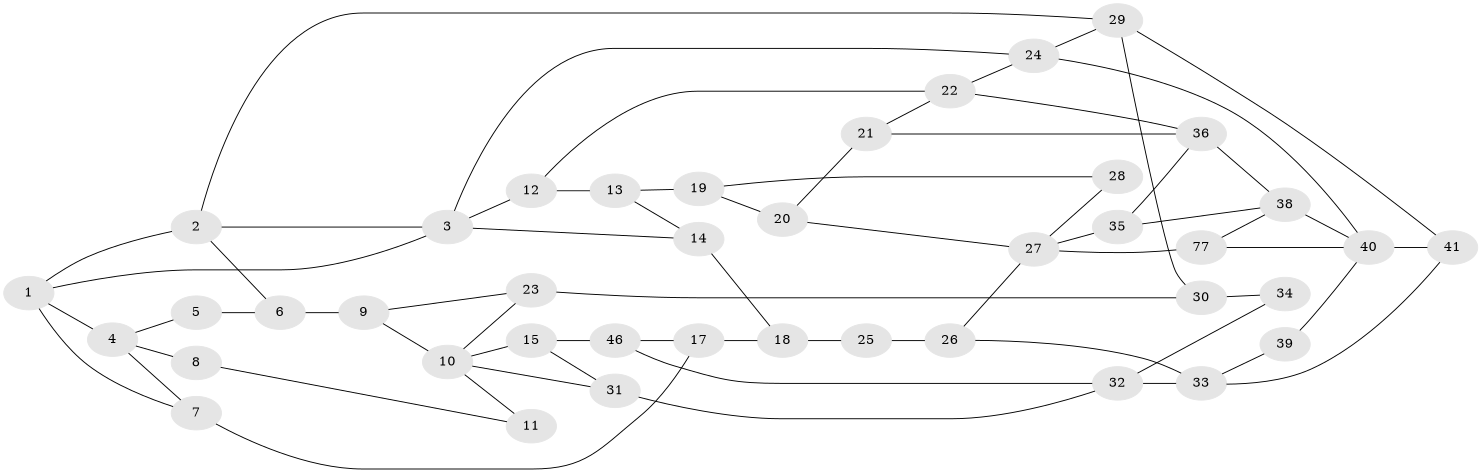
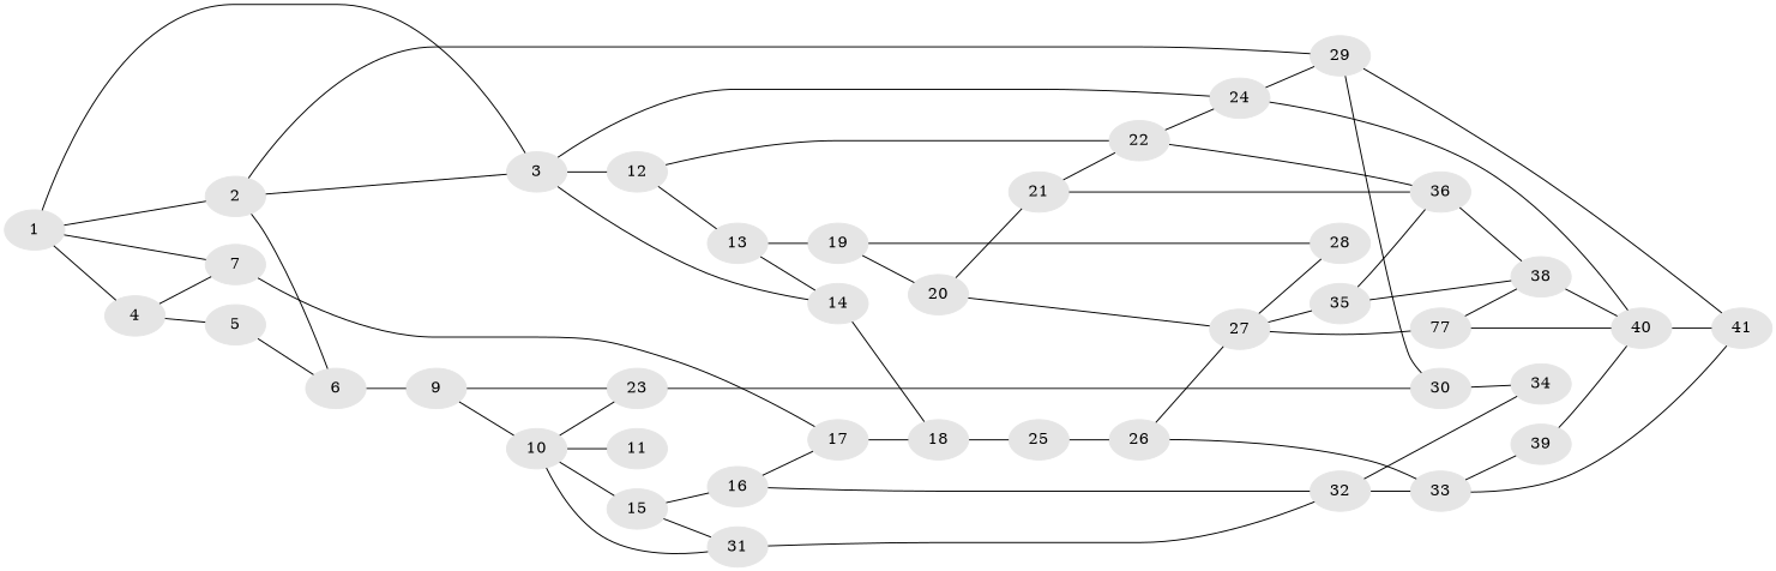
  graph {
    rankdir=LR
    node [color=gray90 style=filled]
    edge [weight=1.0]
    1
    2
    3
    4
    7
    6
    29
    12
    14
    24
    5
-   8
    17
    9
    30
    41
    13
    22
    18
    40
    11
    10
    23
    15
    31
-   16 [label=46]
+   16
    32
    19
    36
    20
    28
    25
    33
    34
    26
    21
    27
    35
    n39 [label=77]
    38
    39
    1 -- 2
    1 -- 3
    1 -- 4
    1 -- 7
    2 -- 3
    2 -- 6
    2 -- 29
    3 -- 12
    3 -- 14
    3 -- 24
    4 -- 7
    4 -- 5 [weight=2.0]
-   4 -- 8 [weight=2.0]
    7 -- 17
    6 -- 9
    29 -- 30
    29 -- 41
    12 -- 13
    12 -- 22
    14 -- 18
    24 -- 29
    24 -- 40
    5 -- 6
-   8 -- 11
    17 -- 18
    9 -- 10
    9 -- 23
    30 -- 34
    13 -- 14 [weight=2.0]
    13 -- 19 [weight=2.0]
    22 -- 24
    22 -- 36
    18 -- 25
    40 -- 41
    10 -- 11 [weight=2.0]
    10 -- 23
    10 -- 15
    10 -- 31
    23 -- 30
    15 -- 31
    15 -- 16
    31 -- 32
    16 -- 17
    16 -- 32
    32 -- 33 [weight=2.0]
    32 -- 34 [weight=2.0]
    19 -- 20 [weight=2.0]
    19 -- 28 [weight=2.0]
    36 -- 38
    20 -- 21 [weight=2.0]
    20 -- 27
    25 -- 26 [weight=2.0]
    33 -- 41
    33 -- 39
    26 -- 33 [weight=2.0]
    26 -- 27 [weight=2.0]
    21 -- 22 [weight=2.0]
    21 -- 36 [weight=2.0]
    27 -- 28
    27 -- 35
    27 -- n39
    35 -- 36
    35 -- 38
    n39 -- 40
    n39 -- 38
    38 -- 40
    39 -- 40 [weight=2.0]
  }
